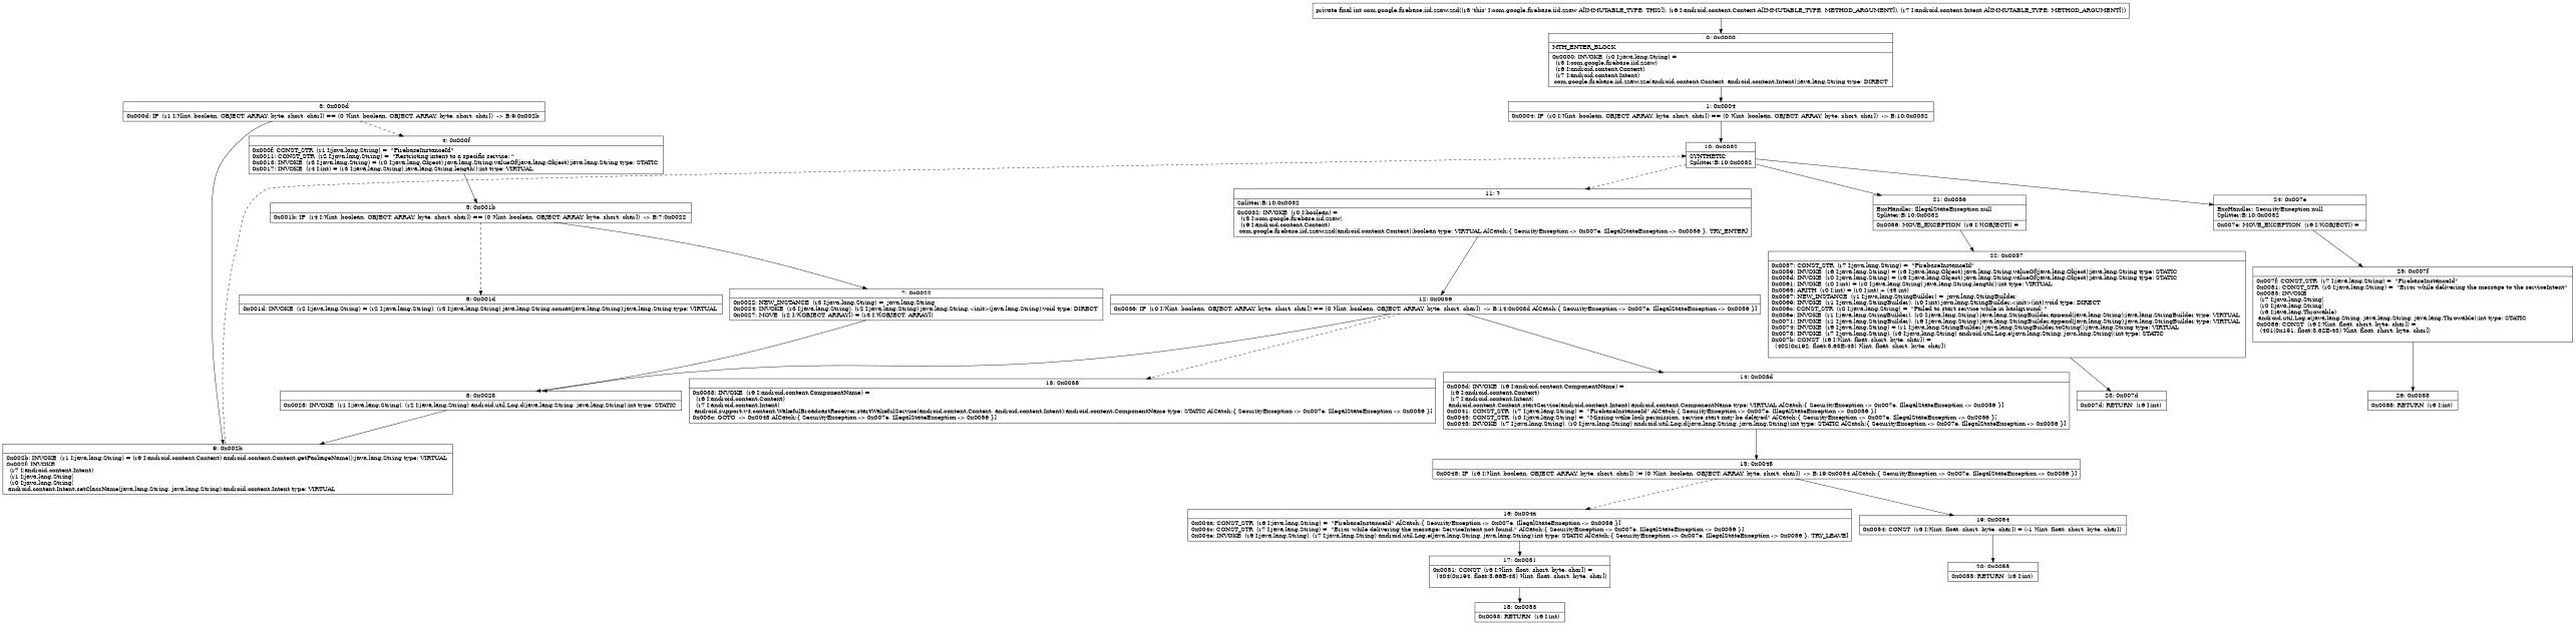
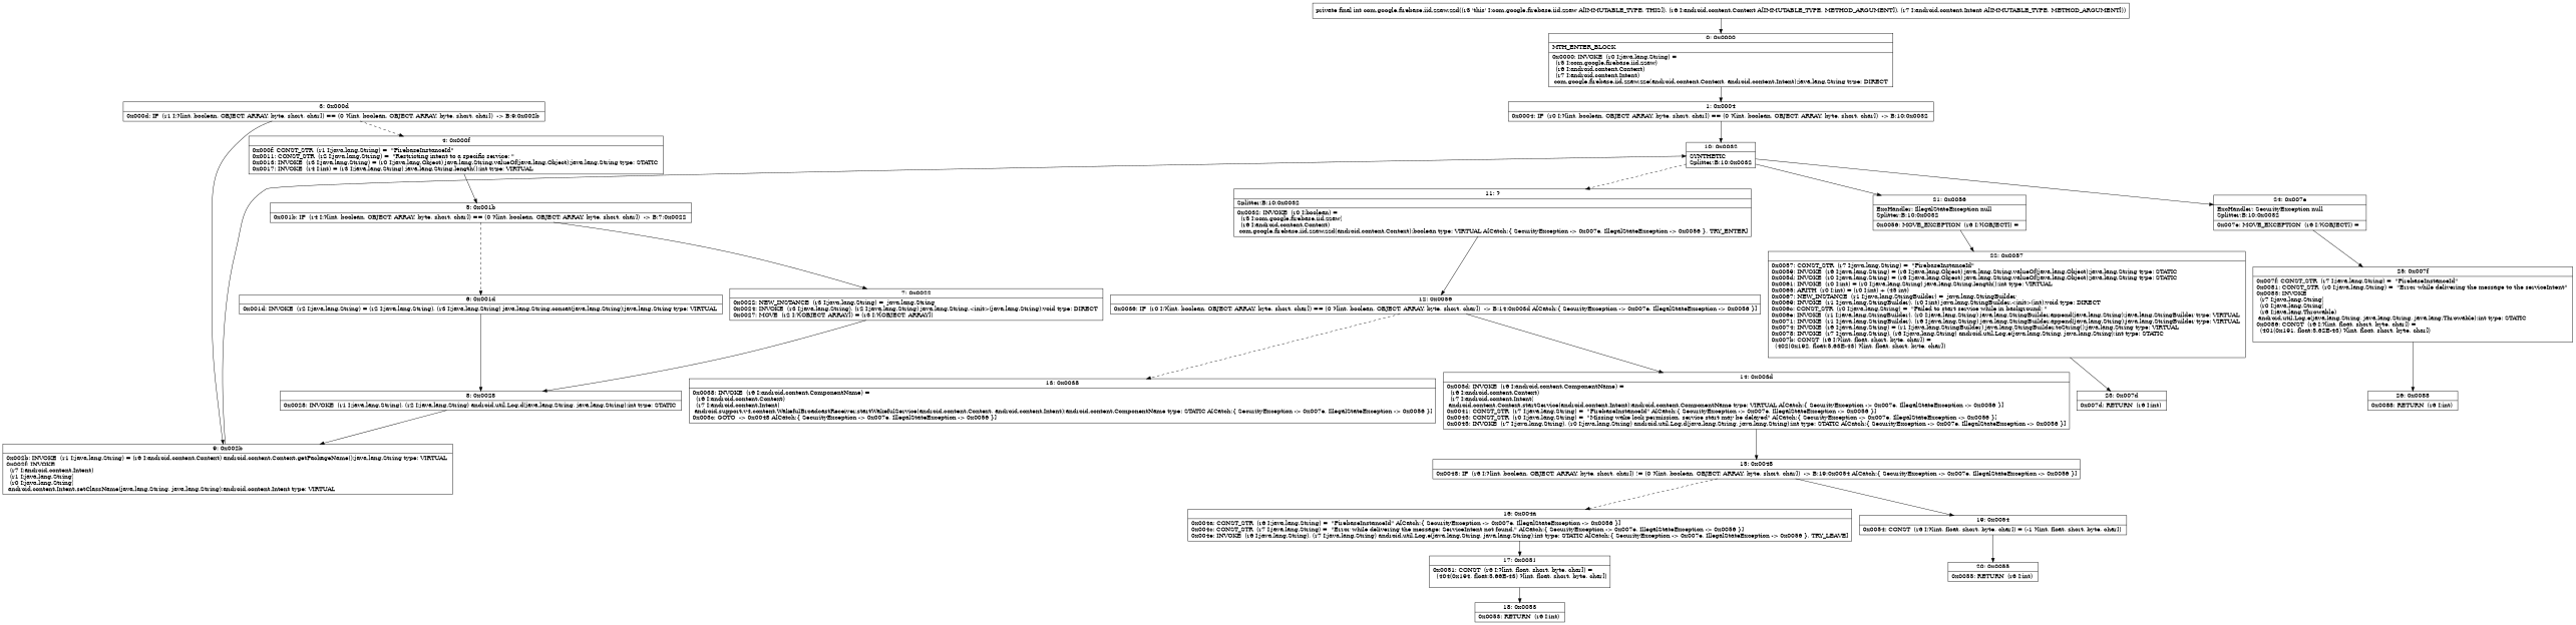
  digraph {
    node [shape=record]
    n1 [label="{0\:\ 0x0000|MTH_ENTER_BLOCK\l|0x0000: INVOKE  (r0 I:java.lang.String) = \l  (r5 I:com.google.firebase.iid.zzaw)\l  (r6 I:android.content.Context)\l  (r7 I:android.content.Intent)\l com.google.firebase.iid.zzaw.zze(android.content.Context, android.content.Intent):java.lang.String type: DIRECT \l}"]
    n2 [label="{1\:\ 0x0004|0x0004: IF  (r0 I:?[int, boolean, OBJECT, ARRAY, byte, short, char]) == (0 ?[int, boolean, OBJECT, ARRAY, byte, short, char])  \-\> B:10:0x0032 \l}"]
    n3 [label="{10\:\ 0x0032|SYNTHETIC\lSplitter:B:10:0x0032\l}"]
    n4 [label="{11\:\ ?|Splitter:B:10:0x0032\l|0x0032: INVOKE  (r0 I:boolean) = \l  (r5 I:com.google.firebase.iid.zzaw)\l  (r6 I:android.content.Context)\l com.google.firebase.iid.zzaw.zzd(android.content.Context):boolean type: VIRTUAL A[Catch:\{ SecurityException \-\> 0x007e, IllegalStateException \-\> 0x0056 \}, TRY_ENTER]\l}"]
    n5 [label="{21\:\ 0x0056|ExcHandler: IllegalStateException null\lSplitter:B:10:0x0032\l|0x0056: MOVE_EXCEPTION  (r6 I:?[OBJECT]) =  \l}"]
    n6 [label="{24\:\ 0x007e|ExcHandler: SecurityException null\lSplitter:B:10:0x0032\l|0x007e: MOVE_EXCEPTION  (r6 I:?[OBJECT]) =  \l}"]
    n7 [label="{3\:\ 0x000d|0x000d: IF  (r1 I:?[int, boolean, OBJECT, ARRAY, byte, short, char]) == (0 ?[int, boolean, OBJECT, ARRAY, byte, short, char])  \-\> B:9:0x002b \l}"]
    n8 [label="{4\:\ 0x000f|0x000f: CONST_STR  (r1 I:java.lang.String) =  \"FirebaseInstanceId\" \l0x0011: CONST_STR  (r2 I:java.lang.String) =  \"Restricting intent to a specific service: \" \l0x0013: INVOKE  (r3 I:java.lang.String) = (r0 I:java.lang.Object) java.lang.String.valueOf(java.lang.Object):java.lang.String type: STATIC \l0x0017: INVOKE  (r4 I:int) = (r3 I:java.lang.String) java.lang.String.length():int type: VIRTUAL \l}"]
    n9 [label="{9\:\ 0x002b|0x002b: INVOKE  (r1 I:java.lang.String) = (r6 I:android.content.Context) android.content.Context.getPackageName():java.lang.String type: VIRTUAL \l0x002f: INVOKE  \l  (r7 I:android.content.Intent)\l  (r1 I:java.lang.String)\l  (r0 I:java.lang.String)\l android.content.Intent.setClassName(java.lang.String, java.lang.String):android.content.Intent type: VIRTUAL \l}"]
    n10 [label="{5\:\ 0x001b|0x001b: IF  (r4 I:?[int, boolean, OBJECT, ARRAY, byte, short, char]) == (0 ?[int, boolean, OBJECT, ARRAY, byte, short, char])  \-\> B:7:0x0022 \l}"]
    n11 [label="{6\:\ 0x001d|0x001d: INVOKE  (r2 I:java.lang.String) = (r2 I:java.lang.String), (r3 I:java.lang.String) java.lang.String.concat(java.lang.String):java.lang.String type: VIRTUAL \l}"]
    n12 [label="{7\:\ 0x0022|0x0022: NEW_INSTANCE  (r3 I:java.lang.String) =  java.lang.String \l0x0024: INVOKE  (r3 I:java.lang.String), (r2 I:java.lang.String) java.lang.String.\<init\>(java.lang.String):void type: DIRECT \l0x0027: MOVE  (r2 I:?[OBJECT, ARRAY]) = (r3 I:?[OBJECT, ARRAY]) \l}"]
    n13 [label="{8\:\ 0x0028|0x0028: INVOKE  (r1 I:java.lang.String), (r2 I:java.lang.String) android.util.Log.d(java.lang.String, java.lang.String):int type: STATIC \l}"]
    n14 [label="{12\:\ 0x0036|0x0036: IF  (r0 I:?[int, boolean, OBJECT, ARRAY, byte, short, char]) == (0 ?[int, boolean, OBJECT, ARRAY, byte, short, char])  \-\> B:14:0x003d A[Catch:\{ SecurityException \-\> 0x007e, IllegalStateException \-\> 0x0056 \}]\l}"]
    n15 [label="{22\:\ 0x0057|0x0057: CONST_STR  (r7 I:java.lang.String) =  \"FirebaseInstanceId\" \l0x0059: INVOKE  (r6 I:java.lang.String) = (r6 I:java.lang.Object) java.lang.String.valueOf(java.lang.Object):java.lang.String type: STATIC \l0x005d: INVOKE  (r0 I:java.lang.String) = (r6 I:java.lang.Object) java.lang.String.valueOf(java.lang.Object):java.lang.String type: STATIC \l0x0061: INVOKE  (r0 I:int) = (r0 I:java.lang.String) java.lang.String.length():int type: VIRTUAL \l0x0065: ARITH  (r0 I:int) = (r0 I:int) + (45 int) \l0x0067: NEW_INSTANCE  (r1 I:java.lang.StringBuilder) =  java.lang.StringBuilder \l0x0069: INVOKE  (r1 I:java.lang.StringBuilder), (r0 I:int) java.lang.StringBuilder.\<init\>(int):void type: DIRECT \l0x006c: CONST_STR  (r0 I:java.lang.String) =  \"Failed to start service while in background: \" \l0x006e: INVOKE  (r1 I:java.lang.StringBuilder), (r0 I:java.lang.String) java.lang.StringBuilder.append(java.lang.String):java.lang.StringBuilder type: VIRTUAL \l0x0071: INVOKE  (r1 I:java.lang.StringBuilder), (r6 I:java.lang.String) java.lang.StringBuilder.append(java.lang.String):java.lang.StringBuilder type: VIRTUAL \l0x0074: INVOKE  (r6 I:java.lang.String) = (r1 I:java.lang.StringBuilder) java.lang.StringBuilder.toString():java.lang.String type: VIRTUAL \l0x0078: INVOKE  (r7 I:java.lang.String), (r6 I:java.lang.String) android.util.Log.e(java.lang.String, java.lang.String):int type: STATIC \l0x007b: CONST  (r6 I:?[int, float, short, byte, char]) = \l  (402(0x192, float:5.63E\-43) ?[int, float, short, byte, char])\l \l}"]
    n16 [label="{25\:\ 0x007f|0x007f: CONST_STR  (r7 I:java.lang.String) =  \"FirebaseInstanceId\" \l0x0081: CONST_STR  (r0 I:java.lang.String) =  \"Error while delivering the message to the serviceIntent\" \l0x0083: INVOKE  \l  (r7 I:java.lang.String)\l  (r0 I:java.lang.String)\l  (r6 I:java.lang.Throwable)\l android.util.Log.e(java.lang.String, java.lang.String, java.lang.Throwable):int type: STATIC \l0x0086: CONST  (r6 I:?[int, float, short, byte, char]) = \l  (401(0x191, float:5.62E\-43) ?[int, float, short, byte, char])\l \l}"]
    n17 [label="{13\:\ 0x0038|0x0038: INVOKE  (r6 I:android.content.ComponentName) = \l  (r6 I:android.content.Context)\l  (r7 I:android.content.Intent)\l android.support.v4.content.WakefulBroadcastReceiver.startWakefulService(android.content.Context, android.content.Intent):android.content.ComponentName type: STATIC A[Catch:\{ SecurityException \-\> 0x007e, IllegalStateException \-\> 0x0056 \}]\l0x003c: GOTO  \-\> 0x0048 A[Catch:\{ SecurityException \-\> 0x007e, IllegalStateException \-\> 0x0056 \}]\l}"]
    n18 [label="{14\:\ 0x003d|0x003d: INVOKE  (r6 I:android.content.ComponentName) = \l  (r6 I:android.content.Context)\l  (r7 I:android.content.Intent)\l android.content.Context.startService(android.content.Intent):android.content.ComponentName type: VIRTUAL A[Catch:\{ SecurityException \-\> 0x007e, IllegalStateException \-\> 0x0056 \}]\l0x0041: CONST_STR  (r7 I:java.lang.String) =  \"FirebaseInstanceId\" A[Catch:\{ SecurityException \-\> 0x007e, IllegalStateException \-\> 0x0056 \}]\l0x0043: CONST_STR  (r0 I:java.lang.String) =  \"Missing wake lock permission, service start may be delayed\" A[Catch:\{ SecurityException \-\> 0x007e, IllegalStateException \-\> 0x0056 \}]\l0x0045: INVOKE  (r7 I:java.lang.String), (r0 I:java.lang.String) android.util.Log.d(java.lang.String, java.lang.String):int type: STATIC A[Catch:\{ SecurityException \-\> 0x007e, IllegalStateException \-\> 0x0056 \}]\l}"]
    n19 [label="{15\:\ 0x0048|0x0048: IF  (r6 I:?[int, boolean, OBJECT, ARRAY, byte, short, char]) != (0 ?[int, boolean, OBJECT, ARRAY, byte, short, char])  \-\> B:19:0x0054 A[Catch:\{ SecurityException \-\> 0x007e, IllegalStateException \-\> 0x0056 \}]\l}"]
    n20 [label="{16\:\ 0x004a|0x004a: CONST_STR  (r6 I:java.lang.String) =  \"FirebaseInstanceId\" A[Catch:\{ SecurityException \-\> 0x007e, IllegalStateException \-\> 0x0056 \}]\l0x004c: CONST_STR  (r7 I:java.lang.String) =  \"Error while delivering the message: ServiceIntent not found.\" A[Catch:\{ SecurityException \-\> 0x007e, IllegalStateException \-\> 0x0056 \}]\l0x004e: INVOKE  (r6 I:java.lang.String), (r7 I:java.lang.String) android.util.Log.e(java.lang.String, java.lang.String):int type: STATIC A[Catch:\{ SecurityException \-\> 0x007e, IllegalStateException \-\> 0x0056 \}, TRY_LEAVE]\l}"]
    n21 [label="{19\:\ 0x0054|0x0054: CONST  (r6 I:?[int, float, short, byte, char]) = (\-1 ?[int, float, short, byte, char]) \l}"]
    n22 [label="{17\:\ 0x0051|0x0051: CONST  (r6 I:?[int, float, short, byte, char]) = \l  (404(0x194, float:5.66E\-43) ?[int, float, short, byte, char])\l \l}"]
    n23 [label="{20\:\ 0x0055|0x0055: RETURN  (r6 I:int) \l}"]
    n24 [label="{18\:\ 0x0053|0x0053: RETURN  (r6 I:int) \l}"]
    n25 [label="{23\:\ 0x007d|0x007d: RETURN  (r6 I:int) \l}"]
    n26 [label="{26\:\ 0x0088|0x0088: RETURN  (r6 I:int) \l}"]
    n27 [label="{private final int com.google.firebase.iid.zzaw.zzd((r5 'this' I:com.google.firebase.iid.zzaw A[IMMUTABLE_TYPE, THIS]), (r6 I:android.content.Context A[IMMUTABLE_TYPE, METHOD_ARGUMENT]), (r7 I:android.content.Intent A[IMMUTABLE_TYPE, METHOD_ARGUMENT])) }"]
    n1 -> n2
    n2 -> n3
    n3 -> n4 [style=dashed]
    n3 -> n5
    n3 -> n6
    n4 -> n14
    n5 -> n15
    n6 -> n16
    n7 -> n8 [style=dashed]
    n7 -> n9
    n8 -> n10
-   n9 -> n3 [style=dashed]
+   n9 -> n3
    n10 -> n11 [style=dashed]
    n10 -> n12
-   n14 -> n13
+   n11 -> n13
    n12 -> n13
    n13 -> n9
    n14 -> n17 [style=dashed]
    n14 -> n18
    n15 -> n25
    n16 -> n26
    n18 -> n19
    n19 -> n20 [style=dashed]
    n19 -> n21
    n20 -> n22
    n21 -> n23
    n22 -> n24
    n27 -> n1
  }
